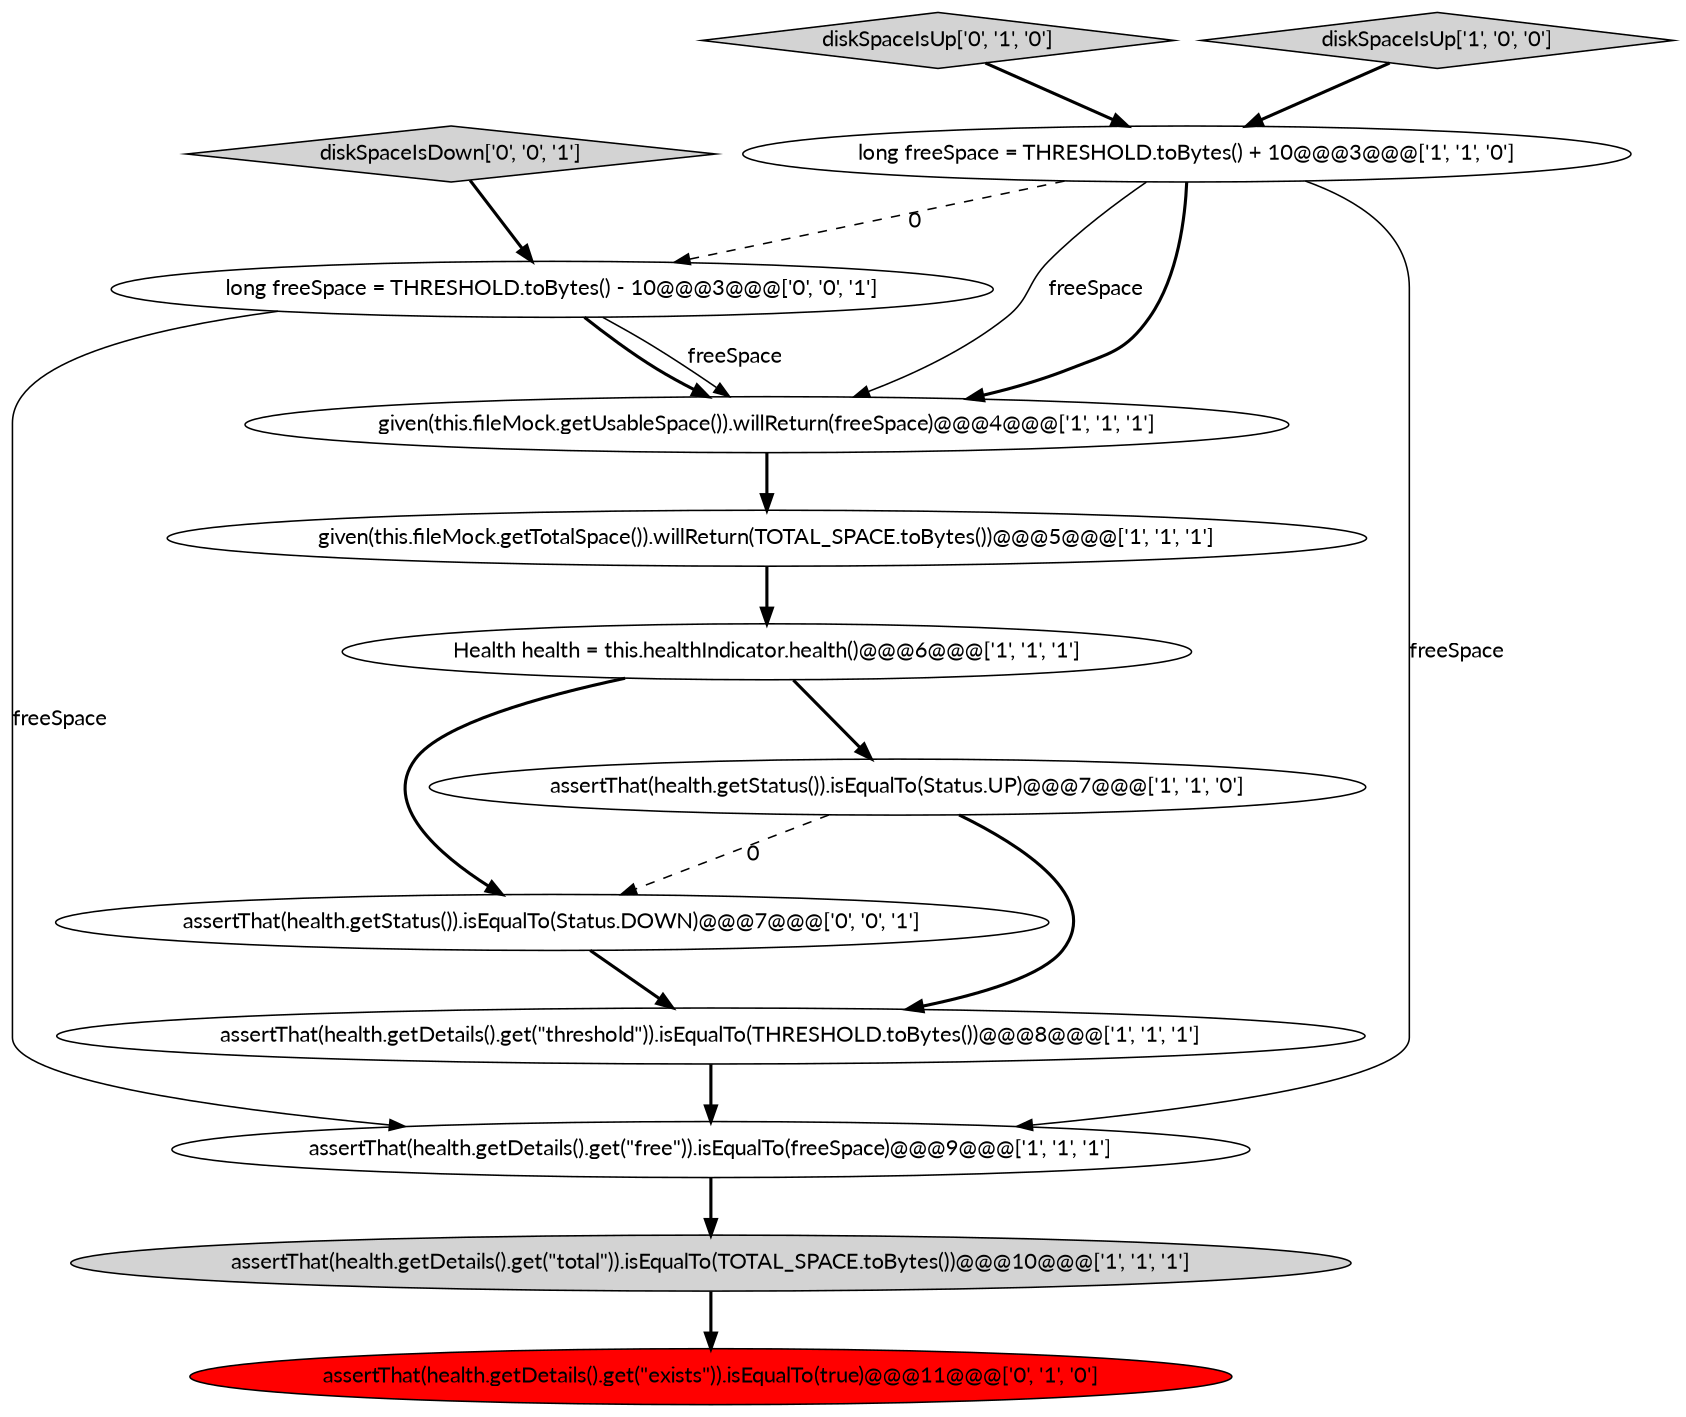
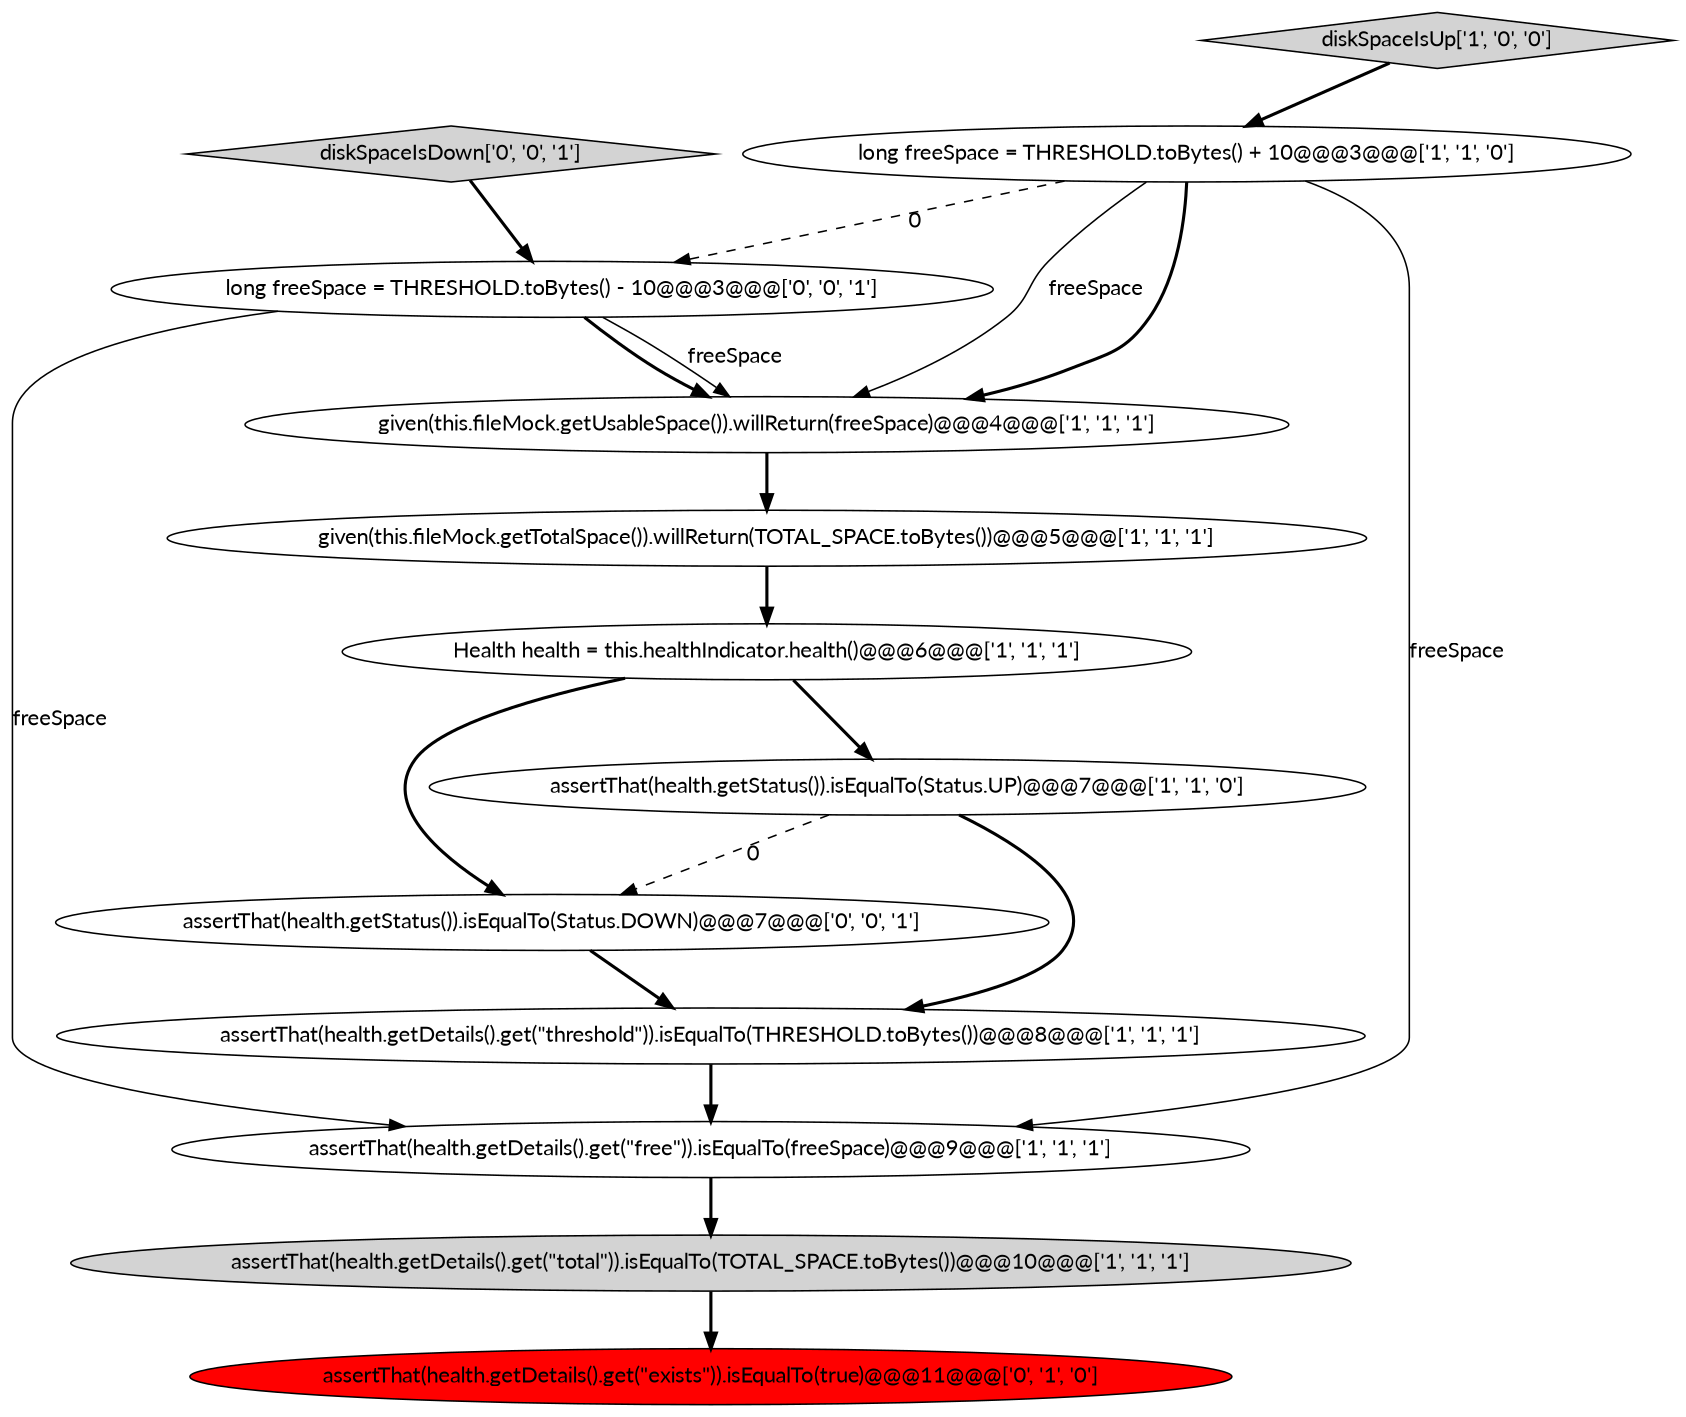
  digraph {
    fontname=Lato
    node [fillcolor=white shape=ellipse style=filled fontname=Lato]
    edge [style=bold fontname=Lato]
    n1 [label="assertThat(health.getDetails().get(\"threshold\")).isEqualTo(THRESHOLD.toBytes())@@@8@@@['1', '1', '1']"]
    n2 [label="assertThat(health.getDetails().get(\"free\")).isEqualTo(freeSpace)@@@9@@@['1', '1', '1']"]
-   n3 [fillcolor=lightgray label="diskSpaceIsUp['0', '1', '0']" shape=diamond]
    n4 [label="long freeSpace = THRESHOLD.toBytes() + 10@@@3@@@['1', '1', '0']"]
    n5 [fillcolor=red label="assertThat(health.getDetails().get(\"exists\")).isEqualTo(true)@@@11@@@['0', '1', '0']"]
    n6 [fillcolor=lightgray label="assertThat(health.getDetails().get(\"total\")).isEqualTo(TOTAL_SPACE.toBytes())@@@10@@@['1', '1', '1']"]
    n7 [fillcolor=lightgray label="diskSpaceIsDown['0', '0', '1']" shape=diamond]
    n8 [label="long freeSpace = THRESHOLD.toBytes() - 10@@@3@@@['0', '0', '1']"]
    n9 [label="given(this.fileMock.getTotalSpace()).willReturn(TOTAL_SPACE.toBytes())@@@5@@@['1', '1', '1']"]
    n10 [label="Health health = this.healthIndicator.health()@@@6@@@['1', '1', '1']"]
    n11 [label="given(this.fileMock.getUsableSpace()).willReturn(freeSpace)@@@4@@@['1', '1', '1']"]
    n12 [fillcolor=lightgray label="diskSpaceIsUp['1', '0', '0']" shape=diamond]
    n13 [label="assertThat(health.getStatus()).isEqualTo(Status.UP)@@@7@@@['1', '1', '0']"]
    n14 [label="assertThat(health.getStatus()).isEqualTo(Status.DOWN)@@@7@@@['0', '0', '1']"]
    n1 -> n2
    n2 -> n6
-   n3 -> n4
    n4 -> n2 [label=freeSpace style=solid]
    n4 -> n8 [label=0 style=dashed]
    n4 -> n11
    n4 -> n11 [label=freeSpace style=solid]
    n6 -> n5
    n7 -> n8
    n8 -> n2 [label=freeSpace style=solid]
    n8 -> n11 [label=freeSpace style=solid]
    n8 -> n11
    n9 -> n10
    n10 -> n13
    n10 -> n14
    n11 -> n9
    n12 -> n4
    n13 -> n1
    n13 -> n14 [label=0 style=dashed]
    n14 -> n1
  }
